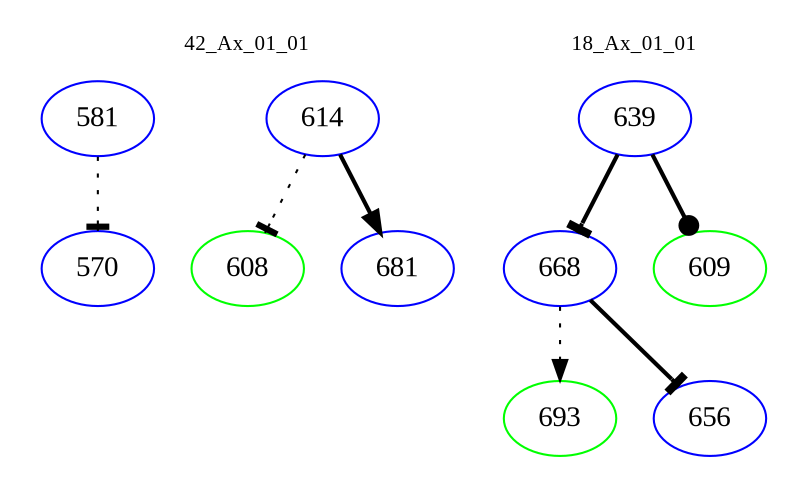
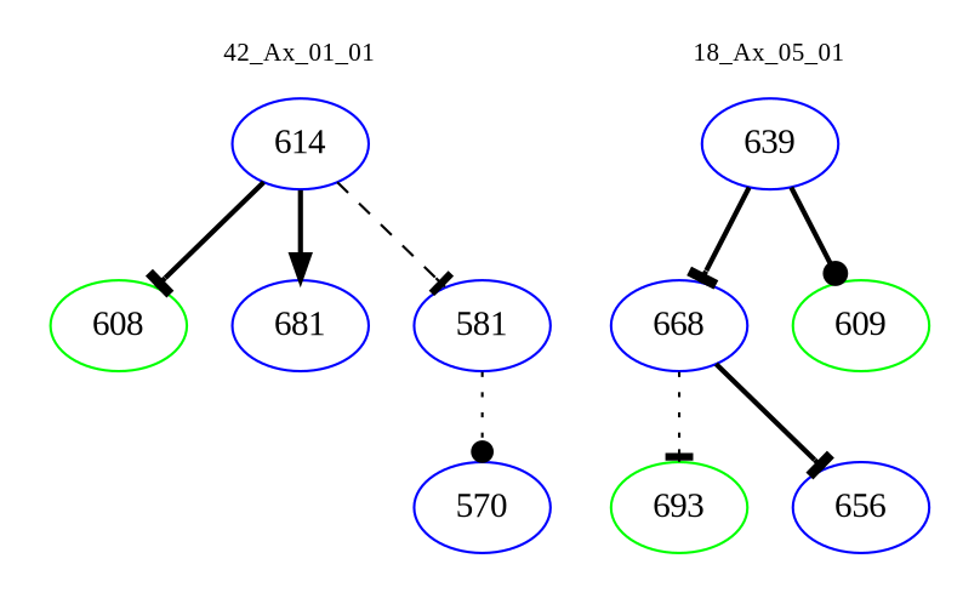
  digraph {
    fontname="Liberation Serif"
    node [color=blue fontname="Liberation Serif"]
    edge [arrowhead=tee color=black fontname="Liberation Serif" style=bold]
    n1 [label=614]
    n2 [color=green label=608]
    n3 [label=681]
    n4 [label=581]
    n5 [label=570]
    n6 [label=668]
    n7 [label=639]
    n8 [color=green label=693]
    n9 [label=656]
    n10 [color=green label=609]
    subgraph cluster_1 {
      color=white
      fontsize=10
      label="42_Ax_01_01"
      n1
      n2
      n3
      n4
      n5
    }
    subgraph cluster_2 {
      color=white
      fontsize=10
-     label="18_Ax_01_01"
+     label="18_Ax_05_01"
      n6
      n7
      n8
      n9
      n10
    }
-   n1 -> n2 [style=dotted]
+   n1 -> n2
    n1 -> n3 [arrowhead=normal]
-   n4 -> n5 [style=dotted]
-   n6 -> n8 [arrowhead=normal style=dotted]
+   n1 -> n4 [style=dashed]
+   n4 -> n5 [arrowhead=dot style=dotted]
+   n6 -> n8 [style=dotted]
    n6 -> n9
    n7 -> n6
    n7 -> n10 [arrowhead=dot]
  }
